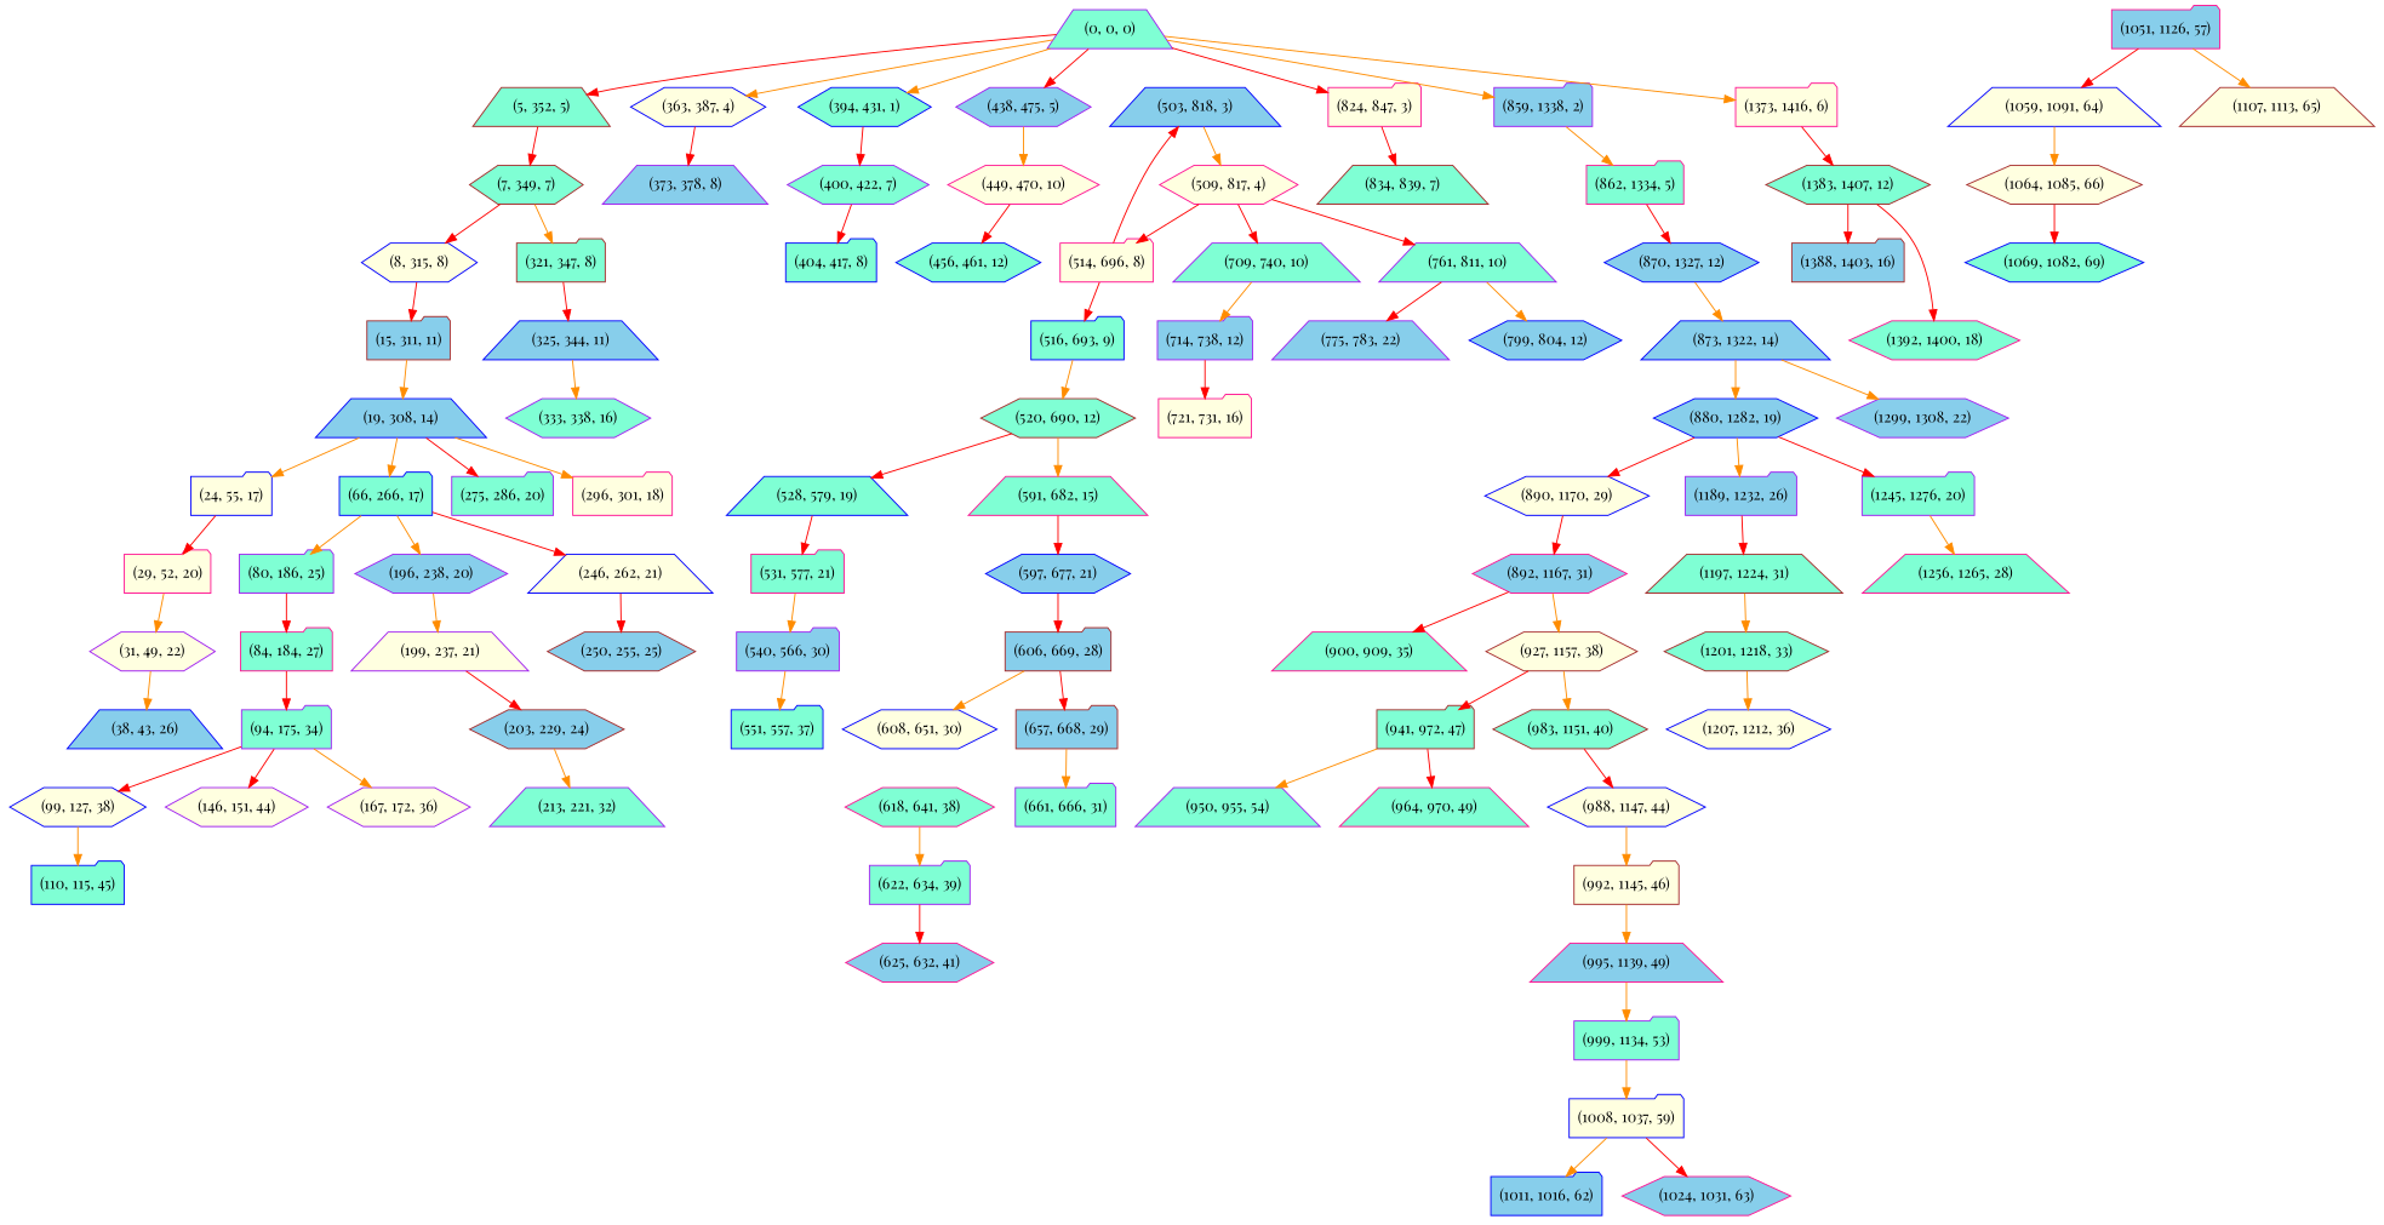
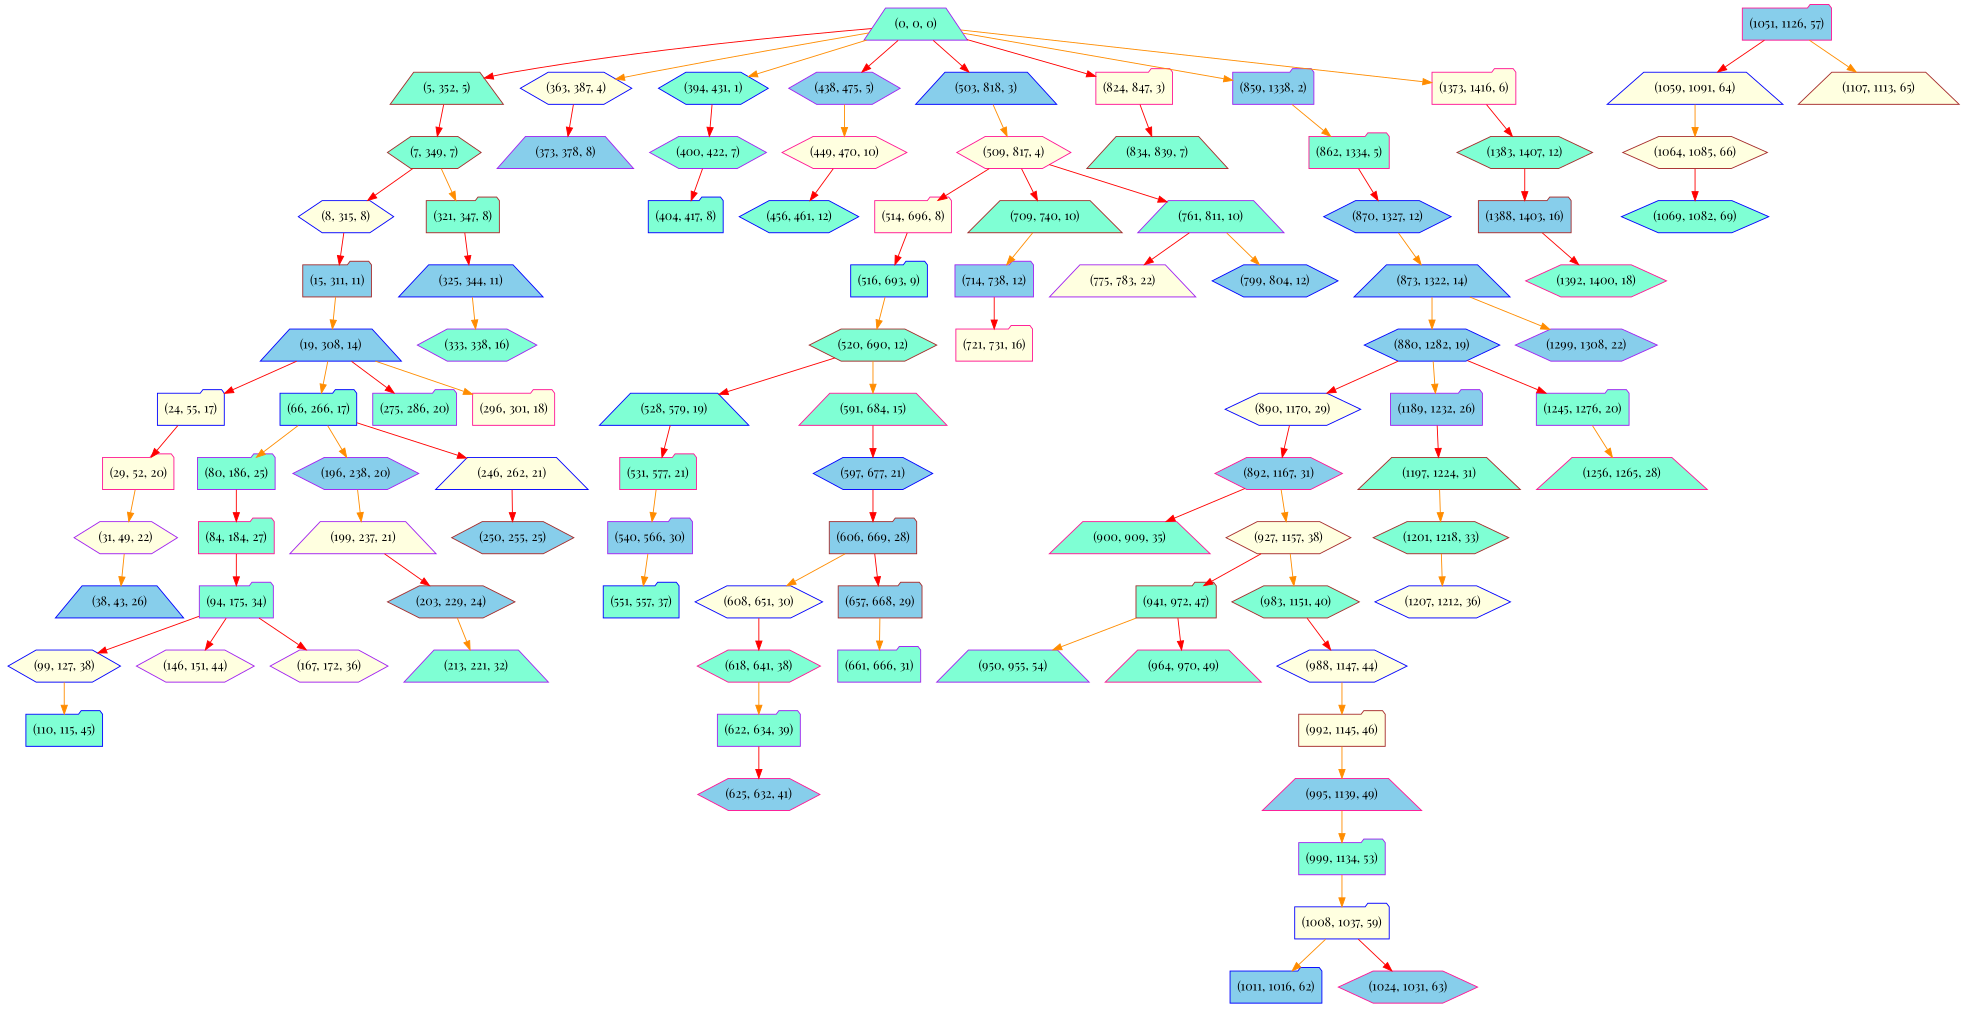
  digraph {
    fontname="Playfair Display"
    node [color=blue fillcolor=aquamarine fontname="Playfair Display" shape=hexagon style=filled]
    edge [color=red fontname="Playfair Display"]
    "(0, 0, 0)" [color=purple shape=trapezium]
    "(5, 352, 5)" [color=brown shape=trapezium]
    "(363, 387, 4)" [fillcolor=lightyellow]
    "(394, 431, 1)"
    "(438, 475, 5)" [color=purple fillcolor=skyblue]
    "(503, 818, 3)" [fillcolor=skyblue shape=trapezium]
    "(824, 847, 3)" [color=deeppink fillcolor=lightyellow shape=folder]
    "(859, 1338, 2)" [color=purple fillcolor=skyblue shape=folder]
    "(1373, 1416, 6)" [color=deeppink fillcolor=lightyellow shape=folder]
    "(7, 349, 7)" [color=brown]
    "(373, 378, 8)" [color=purple fillcolor=skyblue shape=trapezium]
    "(400, 422, 7)" [color=purple]
    "(449, 470, 10)" [color=deeppink fillcolor=lightyellow]
    "(509, 817, 4)" [color=deeppink fillcolor=lightyellow]
    "(834, 839, 7)" [color=brown shape=trapezium]
    "(862, 1334, 5)" [color=deeppink shape=folder]
    "(1383, 1407, 12)" [color=brown]
    "(8, 315, 8)" [fillcolor=lightyellow]
    "(321, 347, 8)" [color=brown shape=folder]
    "(15, 311, 11)" [color=brown fillcolor=skyblue shape=folder]
    "(325, 344, 11)" [fillcolor=skyblue shape=trapezium]
    "(19, 308, 14)" [fillcolor=skyblue shape=trapezium]
    "(24, 55, 17)" [fillcolor=lightyellow shape=folder]
    "(66, 266, 17)" [shape=folder]
    "(275, 286, 20)" [color=purple shape=folder]
    "(296, 301, 18)" [color=deeppink fillcolor=lightyellow shape=folder]
    "(29, 52, 20)" [color=deeppink fillcolor=lightyellow shape=folder]
    "(80, 186, 25)" [color=purple shape=folder]
    "(196, 238, 20)" [color=purple fillcolor=skyblue]
    "(246, 262, 21)" [fillcolor=lightyellow shape=trapezium]
    "(31, 49, 22)" [color=purple fillcolor=lightyellow]
    "(38, 43, 26)" [fillcolor=skyblue shape=trapezium]
    "(84, 184, 27)" [color=deeppink shape=folder]
    "(199, 237, 21)" [color=purple fillcolor=lightyellow shape=trapezium]
    "(250, 255, 25)" [color=brown fillcolor=skyblue]
    "(94, 175, 34)" [color=purple shape=folder]
    "(99, 127, 38)" [fillcolor=lightyellow]
    "(146, 151, 44)" [color=purple fillcolor=lightyellow]
    "(167, 172, 36)" [color=purple fillcolor=lightyellow]
    "(110, 115, 45)" [shape=folder]
    "(203, 229, 24)" [color=brown fillcolor=skyblue]
    "(213, 221, 32)" [color=purple shape=trapezium]
    "(333, 338, 16)" [color=purple]
    "(404, 417, 8)" [shape=folder]
    "(456, 461, 12)"
    "(514, 696, 8)" [color=deeppink fillcolor=lightyellow shape=folder]
-   "(709, 740, 10)" [color=purple shape=trapezium]
+   "(709, 740, 10)" [color=brown shape=trapezium]
    "(761, 811, 10)" [color=purple shape=trapezium]
    "(516, 693, 9)" [shape=folder]
    "(714, 738, 12)" [color=purple fillcolor=skyblue shape=folder]
-   "(775, 783, 22)" [color=purple fillcolor=skyblue shape=trapezium]
+   "(775, 783, 22)" [color=purple fillcolor=lightyellow shape=trapezium]
    "(799, 804, 12)" [fillcolor=skyblue]
    "(520, 690, 12)" [color=brown]
    "(528, 579, 19)" [shape=trapezium]
-   "(591, 684, 15)" [color=deeppink shape=trapezium label="(591, 682, 15)"]
+   "(591, 684, 15)" [color=deeppink shape=trapezium]
    "(531, 577, 21)" [color=deeppink shape=folder]
    "(597, 677, 21)" [fillcolor=skyblue]
    "(540, 566, 30)" [color=purple fillcolor=skyblue shape=folder]
    "(551, 557, 37)" [shape=folder]
    "(606, 669, 28)" [color=brown fillcolor=skyblue shape=folder]
    "(608, 651, 30)" [fillcolor=lightyellow]
    "(657, 668, 29)" [color=brown fillcolor=skyblue shape=folder]
    "(618, 641, 38)" [color=deeppink]
    "(661, 666, 31)" [color=purple shape=folder]
    "(622, 634, 39)" [color=purple shape=folder]
    "(625, 632, 41)" [color=deeppink fillcolor=skyblue]
    "(721, 731, 16)" [color=deeppink fillcolor=lightyellow shape=folder]
    "(870, 1327, 12)" [fillcolor=skyblue]
    "(873, 1322, 14)" [fillcolor=skyblue shape=trapezium]
    "(880, 1282, 19)" [fillcolor=skyblue]
    "(1299, 1308, 22)" [color=purple fillcolor=skyblue]
    "(890, 1170, 29)" [fillcolor=lightyellow]
    "(1189, 1232, 26)" [color=purple fillcolor=skyblue shape=folder]
    "(1245, 1276, 20)" [color=purple shape=folder]
    "(892, 1167, 31)" [color=deeppink fillcolor=skyblue]
    "(1197, 1224, 31)" [color=brown shape=trapezium]
    "(1256, 1265, 28)" [color=deeppink shape=trapezium]
    "(900, 909, 35)" [color=deeppink shape=trapezium]
    "(927, 1157, 38)" [color=brown fillcolor=lightyellow]
    "(941, 972, 47)" [color=brown shape=folder]
    "(983, 1151, 40)" [color=brown]
    "(950, 955, 54)" [color=purple shape=trapezium]
    "(964, 970, 49)" [color=deeppink shape=trapezium]
    "(988, 1147, 44)" [fillcolor=lightyellow]
    "(992, 1145, 46)" [color=brown fillcolor=lightyellow shape=folder]
    "(995, 1139, 49)" [color=deeppink fillcolor=skyblue shape=trapezium]
    "(999, 1134, 53)" [color=purple shape=folder]
    "(1008, 1037, 59)" [fillcolor=lightyellow shape=folder]
    "(1011, 1016, 62)" [fillcolor=skyblue shape=folder]
    "(1024, 1031, 63)" [color=deeppink fillcolor=skyblue]
    "(1051, 1126, 57)" [color=deeppink fillcolor=skyblue shape=folder]
    "(1059, 1091, 64)" [fillcolor=lightyellow shape=trapezium]
    "(1107, 1113, 65)" [color=brown fillcolor=lightyellow shape=trapezium]
    "(1064, 1085, 66)" [color=brown fillcolor=lightyellow]
    "(1069, 1082, 69)"
    "(1201, 1218, 33)" [color=brown]
    "(1207, 1212, 36)" [fillcolor=lightyellow]
    "(1388, 1403, 16)" [color=brown fillcolor=skyblue shape=folder]
    "(1392, 1400, 18)" [color=deeppink]
    "(0, 0, 0)" -> "(5, 352, 5)"
    "(0, 0, 0)" -> "(363, 387, 4)" [color=darkorange]
    "(0, 0, 0)" -> "(394, 431, 1)" [color=darkorange]
    "(0, 0, 0)" -> "(438, 475, 5)"
-   "(514, 696, 8)" -> "(503, 818, 3)"
+   "(0, 0, 0)" -> "(503, 818, 3)"
    "(0, 0, 0)" -> "(824, 847, 3)"
    "(0, 0, 0)" -> "(859, 1338, 2)" [color=darkorange]
    "(0, 0, 0)" -> "(1373, 1416, 6)" [color=darkorange]
    "(5, 352, 5)" -> "(7, 349, 7)"
    "(363, 387, 4)" -> "(373, 378, 8)"
    "(394, 431, 1)" -> "(400, 422, 7)"
    "(438, 475, 5)" -> "(449, 470, 10)" [color=darkorange]
    "(503, 818, 3)" -> "(509, 817, 4)" [color=darkorange]
    "(824, 847, 3)" -> "(834, 839, 7)"
    "(859, 1338, 2)" -> "(862, 1334, 5)" [color=darkorange]
    "(1373, 1416, 6)" -> "(1383, 1407, 12)"
    "(7, 349, 7)" -> "(8, 315, 8)"
    "(7, 349, 7)" -> "(321, 347, 8)" [color=darkorange]
    "(400, 422, 7)" -> "(404, 417, 8)"
    "(449, 470, 10)" -> "(456, 461, 12)"
    "(509, 817, 4)" -> "(514, 696, 8)"
    "(509, 817, 4)" -> "(709, 740, 10)"
    "(509, 817, 4)" -> "(761, 811, 10)"
    "(862, 1334, 5)" -> "(870, 1327, 12)"
    "(1383, 1407, 12)" -> "(1388, 1403, 16)"
    "(8, 315, 8)" -> "(15, 311, 11)"
    "(321, 347, 8)" -> "(325, 344, 11)"
    "(15, 311, 11)" -> "(19, 308, 14)" [color=darkorange]
    "(325, 344, 11)" -> "(333, 338, 16)" [color=darkorange]
-   "(19, 308, 14)" -> "(24, 55, 17)" [color=darkorange]
+   "(19, 308, 14)" -> "(24, 55, 17)"
    "(19, 308, 14)" -> "(66, 266, 17)" [color=darkorange]
    "(19, 308, 14)" -> "(275, 286, 20)"
    "(19, 308, 14)" -> "(296, 301, 18)" [color=darkorange]
    "(24, 55, 17)" -> "(29, 52, 20)"
    "(66, 266, 17)" -> "(80, 186, 25)" [color=darkorange]
    "(66, 266, 17)" -> "(196, 238, 20)" [color=darkorange]
    "(66, 266, 17)" -> "(246, 262, 21)"
    "(29, 52, 20)" -> "(31, 49, 22)" [color=darkorange]
    "(80, 186, 25)" -> "(84, 184, 27)"
    "(196, 238, 20)" -> "(199, 237, 21)" [color=darkorange]
    "(246, 262, 21)" -> "(250, 255, 25)"
    "(31, 49, 22)" -> "(38, 43, 26)" [color=darkorange]
    "(84, 184, 27)" -> "(94, 175, 34)"
    "(199, 237, 21)" -> "(203, 229, 24)"
    "(94, 175, 34)" -> "(99, 127, 38)"
    "(94, 175, 34)" -> "(146, 151, 44)"
-   "(94, 175, 34)" -> "(167, 172, 36)" [color=darkorange]
+   "(94, 175, 34)" -> "(167, 172, 36)"
    "(99, 127, 38)" -> "(110, 115, 45)" [color=darkorange]
    "(203, 229, 24)" -> "(213, 221, 32)" [color=darkorange]
    "(514, 696, 8)" -> "(516, 693, 9)"
    "(709, 740, 10)" -> "(714, 738, 12)" [color=darkorange]
    "(761, 811, 10)" -> "(775, 783, 22)"
    "(761, 811, 10)" -> "(799, 804, 12)" [color=darkorange]
    "(516, 693, 9)" -> "(520, 690, 12)" [color=darkorange]
    "(714, 738, 12)" -> "(721, 731, 16)"
    "(520, 690, 12)" -> "(528, 579, 19)"
    "(520, 690, 12)" -> "(591, 684, 15)" [color=darkorange]
    "(528, 579, 19)" -> "(531, 577, 21)"
    "(591, 684, 15)" -> "(597, 677, 21)"
    "(531, 577, 21)" -> "(540, 566, 30)" [color=darkorange]
    "(597, 677, 21)" -> "(606, 669, 28)"
    "(540, 566, 30)" -> "(551, 557, 37)" [color=darkorange]
    "(606, 669, 28)" -> "(608, 651, 30)" [color=darkorange]
    "(606, 669, 28)" -> "(657, 668, 29)"
+   "(608, 651, 30)" -> "(618, 641, 38)"
    "(657, 668, 29)" -> "(661, 666, 31)" [color=darkorange]
    "(618, 641, 38)" -> "(622, 634, 39)" [color=darkorange]
    "(622, 634, 39)" -> "(625, 632, 41)"
    "(870, 1327, 12)" -> "(873, 1322, 14)" [color=darkorange]
    "(873, 1322, 14)" -> "(880, 1282, 19)" [color=darkorange]
    "(873, 1322, 14)" -> "(1299, 1308, 22)" [color=darkorange]
    "(880, 1282, 19)" -> "(890, 1170, 29)"
    "(880, 1282, 19)" -> "(1189, 1232, 26)" [color=darkorange]
    "(880, 1282, 19)" -> "(1245, 1276, 20)"
    "(890, 1170, 29)" -> "(892, 1167, 31)"
    "(1189, 1232, 26)" -> "(1197, 1224, 31)"
    "(1245, 1276, 20)" -> "(1256, 1265, 28)" [color=darkorange]
    "(892, 1167, 31)" -> "(900, 909, 35)"
    "(892, 1167, 31)" -> "(927, 1157, 38)" [color=darkorange]
    "(1197, 1224, 31)" -> "(1201, 1218, 33)" [color=darkorange]
    "(927, 1157, 38)" -> "(941, 972, 47)"
    "(927, 1157, 38)" -> "(983, 1151, 40)" [color=darkorange]
    "(941, 972, 47)" -> "(950, 955, 54)" [color=darkorange]
    "(941, 972, 47)" -> "(964, 970, 49)"
    "(983, 1151, 40)" -> "(988, 1147, 44)"
    "(988, 1147, 44)" -> "(992, 1145, 46)" [color=darkorange]
    "(992, 1145, 46)" -> "(995, 1139, 49)" [color=darkorange]
    "(995, 1139, 49)" -> "(999, 1134, 53)" [color=darkorange]
    "(999, 1134, 53)" -> "(1008, 1037, 59)" [color=darkorange]
    "(1008, 1037, 59)" -> "(1011, 1016, 62)" [color=darkorange]
    "(1008, 1037, 59)" -> "(1024, 1031, 63)"
    "(1051, 1126, 57)" -> "(1059, 1091, 64)"
    "(1051, 1126, 57)" -> "(1107, 1113, 65)" [color=darkorange]
    "(1059, 1091, 64)" -> "(1064, 1085, 66)" [color=darkorange]
    "(1064, 1085, 66)" -> "(1069, 1082, 69)"
    "(1201, 1218, 33)" -> "(1207, 1212, 36)" [color=darkorange]
-   "(1383, 1407, 12)" -> "(1392, 1400, 18)"
+   "(1388, 1403, 16)" -> "(1392, 1400, 18)"
  }
